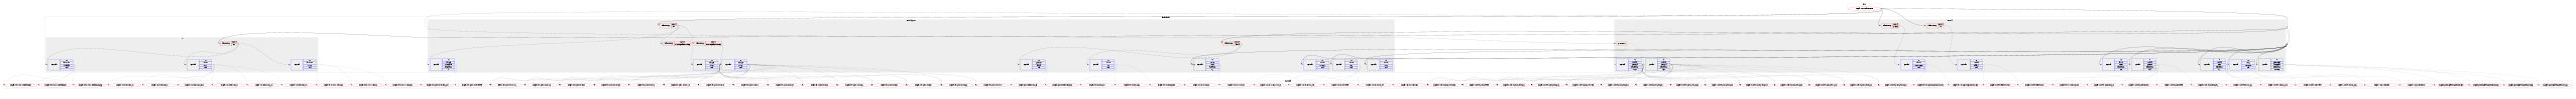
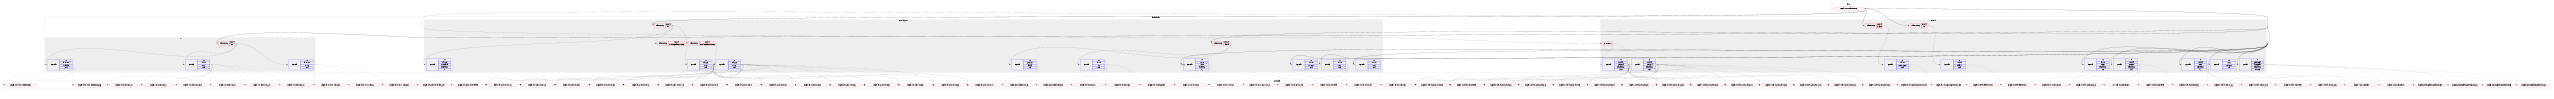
  digraph {
    compound=true
    concentrate=true
    fontname=Helvetica
    fontsize=10
    newrank=true
    rankdir=TB
    ranksep=1.5
    node [color=red fontname=Helvetica fontsize=10]
    edge [arrowhead=vee headport=w style=dotted tailport=e weight=100]
    n1 [label="portage://x11-misc/redshift-1.12" width=4]
    n2 [color=blue label=<<TABLE BORDER="0" CELLBORDER="1" CELLSPACING="0" CELLPADDING="4" WIDTH="220"><TR><TD ROWSPAN="6" CELLPADDING="30">pack_dep</TD></TR><TR><TD WIDTH="110">no</TD></TR><TR><TD>sys-devel</TD></TR><TR><TD>automake</TD></TR><TR><TD>greaterequal</TD></TR><TR><TD>1.16.1</TD></TR></TABLE>> shape=none]
    n3 [color=blue label=<<TABLE BORDER="0" CELLBORDER="1" CELLSPACING="0" CELLPADDING="4" WIDTH="220"><TR><TD ROWSPAN="6" CELLPADDING="30">pack_dep</TD></TR><TR><TD WIDTH="110">no</TD></TR><TR><TD>sys-devel</TD></TR><TR><TD>automake</TD></TR><TR><TD>greaterequal</TD></TR><TR><TD>1.15.1</TD></TR></TABLE>> shape=none]
    n4 [label=<<TABLE BORDER="0" CELLBORDER="1" CELLSPACING="0" CELLPADDING="4"><TR><TD CELLPADDING="10">any_of_group</TD></TR></TABLE>> shape=none]
    n5 [color=blue label=<<TABLE BORDER="0" CELLBORDER="1" CELLSPACING="0" CELLPADDING="4" WIDTH="220"><TR><TD ROWSPAN="6" CELLPADDING="30">pack_dep</TD></TR><TR><TD WIDTH="110">no</TD></TR><TR><TD>virtual</TD></TR><TR><TD>pkgconfig</TD></TR><TR><TD>none</TD></TR><TR><TD></TD></TR></TABLE>> shape=none]
    n6 [color=blue label=<<TABLE BORDER="0" CELLBORDER="1" CELLSPACING="0" CELLPADDING="4" WIDTH="220"><TR><TD ROWSPAN="6" CELLPADDING="30">pack_dep</TD></TR><TR><TD WIDTH="110">no</TD></TR><TR><TD>dev-libs</TD></TR><TR><TD>libappindicator</TD></TR><TR><TD>none</TD></TR><TR><TD></TD></TR></TABLE>> shape=none]
    n7 [label=<<TABLE BORDER="0" CELLBORDER="1" CELLSPACING="0" CELLPADDING="4"><TR><TD ROWSPAN="3" CELLPADDING="10">use_conditional</TD></TR><TR><TD>positive</TD></TR><TR><TD>ayatana</TD></TR></TABLE>> shape=none]
    n8 [color=blue label=<<TABLE BORDER="0" CELLBORDER="1" CELLSPACING="0" CELLPADDING="4" WIDTH="220"><TR><TD ROWSPAN="6" CELLPADDING="30">pack_dep</TD></TR><TR><TD WIDTH="110">no</TD></TR><TR><TD>sys-devel</TD></TR><TR><TD>gettext</TD></TR><TR><TD>none</TD></TR><TR><TD></TD></TR></TABLE>> shape=none]
    n9 [label=<<TABLE BORDER="0" CELLBORDER="1" CELLSPACING="0" CELLPADDING="4"><TR><TD ROWSPAN="3" CELLPADDING="10">use_conditional</TD></TR><TR><TD>positive</TD></TR><TR><TD>nls</TD></TR></TABLE>> shape=none]
    n10 [color=blue label=<<TABLE BORDER="0" CELLBORDER="1" CELLSPACING="0" CELLPADDING="4" WIDTH="220"><TR><TD ROWSPAN="6" CELLPADDING="30">pack_dep</TD></TR><TR><TD WIDTH="110">no</TD></TR><TR><TD>app-portage</TD></TR><TR><TD>elt-patches</TD></TR><TR><TD>greaterequal</TD></TR><TR><TD>20170815</TD></TR></TABLE>> shape=none]
    n11 [color=blue label=<<TABLE BORDER="0" CELLBORDER="1" CELLSPACING="0" CELLPADDING="4" WIDTH="220"><TR><TD ROWSPAN="6" CELLPADDING="30">pack_dep</TD></TR><TR><TD WIDTH="110">no</TD></TR><TR><TD>dev-util</TD></TR><TR><TD>intltool</TD></TR><TR><TD>greaterequal</TD></TR><TR><TD>0.50</TD></TR></TABLE>> shape=none]
    n12 [color=blue label=<<TABLE BORDER="0" CELLBORDER="1" CELLSPACING="0" CELLPADDING="4" WIDTH="220"><TR><TD ROWSPAN="6" CELLPADDING="30">pack_dep</TD></TR><TR><TD WIDTH="110">no</TD></TR><TR><TD>sys-devel</TD></TR><TR><TD>autoconf</TD></TR><TR><TD>greaterequal</TD></TR><TR><TD>2.69</TD></TR></TABLE>> shape=none]
    n13 [color=blue label=<<TABLE BORDER="0" CELLBORDER="1" CELLSPACING="0" CELLPADDING="4" WIDTH="220"><TR><TD ROWSPAN="6" CELLPADDING="30">pack_dep</TD></TR><TR><TD WIDTH="110">no</TD></TR><TR><TD>sys-devel</TD></TR><TR><TD>libtool</TD></TR><TR><TD>greaterequal</TD></TR><TR><TD>2.4</TD></TR></TABLE>> shape=none]
    n14 [color=blue label=<<TABLE BORDER="0" CELLBORDER="1" CELLSPACING="0" CELLPADDING="4" WIDTH="220"><TR><TD ROWSPAN="6" CELLPADDING="30">pack_dep</TD></TR><TR><TD WIDTH="110">no</TD></TR><TR><TD>app-misc</TD></TR><TR><TD>geoclue</TD></TR><TR><TD>none</TD></TR><TR><TD></TD></TR></TABLE>> shape=none]
    n15 [color=blue label=<<TABLE BORDER="0" CELLBORDER="1" CELLSPACING="0" CELLPADDING="4" WIDTH="220"><TR><TD ROWSPAN="6" CELLPADDING="30">pack_dep</TD></TR><TR><TD WIDTH="110">no</TD></TR><TR><TD>dev-libs</TD></TR><TR><TD>glib</TD></TR><TR><TD>none</TD></TR><TR><TD></TD></TR></TABLE>> shape=none]
    n16 [label=<<TABLE BORDER="0" CELLBORDER="1" CELLSPACING="0" CELLPADDING="4"><TR><TD ROWSPAN="3" CELLPADDING="10">use_conditional</TD></TR><TR><TD>positive</TD></TR><TR><TD>geoclue</TD></TR></TABLE>> shape=none]
    n17 [color=blue label=<<TABLE BORDER="0" CELLBORDER="1" CELLSPACING="0" CELLPADDING="4" WIDTH="220"><TR><TD ROWSPAN="6" CELLPADDING="30">pack_dep</TD></TR><TR><TD WIDTH="110">no</TD></TR><TR><TD>x11-libs</TD></TR><TR><TD>libX11</TD></TR><TR><TD>greaterequal</TD></TR><TR><TD>1.4</TD></TR></TABLE>> shape=none]
    n18 [color=blue label=<<TABLE BORDER="0" CELLBORDER="1" CELLSPACING="0" CELLPADDING="4" WIDTH="220"><TR><TD ROWSPAN="6" CELLPADDING="30">pack_dep</TD></TR><TR><TD WIDTH="110">no</TD></TR><TR><TD>dev-lang</TD></TR><TR><TD>python</TD></TR><TR><TD>none</TD></TR><TR><TD></TD></TR></TABLE>> shape=none]
    n19 [label=<<TABLE BORDER="0" CELLBORDER="1" CELLSPACING="0" CELLPADDING="4"><TR><TD ROWSPAN="3" CELLPADDING="10">use_conditional</TD></TR><TR><TD>positive</TD></TR><TR><TD>python_targets_python3_5</TD></TR></TABLE>> shape=none]
    n20 [color=blue label=<<TABLE BORDER="0" CELLBORDER="1" CELLSPACING="0" CELLPADDING="4" WIDTH="220"><TR><TD ROWSPAN="6" CELLPADDING="30">pack_dep</TD></TR><TR><TD WIDTH="110">no</TD></TR><TR><TD>dev-lang</TD></TR><TR><TD>python</TD></TR><TR><TD>none</TD></TR><TR><TD></TD></TR></TABLE>> shape=none]
    n21 [label=<<TABLE BORDER="0" CELLBORDER="1" CELLSPACING="0" CELLPADDING="4"><TR><TD ROWSPAN="3" CELLPADDING="10">use_conditional</TD></TR><TR><TD>positive</TD></TR><TR><TD>python_targets_python3_6</TD></TR></TABLE>> shape=none]
    n22 [color=blue label=<<TABLE BORDER="0" CELLBORDER="1" CELLSPACING="0" CELLPADDING="4" WIDTH="220"><TR><TD ROWSPAN="6" CELLPADDING="30">pack_dep</TD></TR><TR><TD WIDTH="110">no</TD></TR><TR><TD>dev-lang</TD></TR><TR><TD>python-exec</TD></TR><TR><TD>greaterequal</TD></TR><TR><TD>2</TD></TR></TABLE>> shape=none]
    n23 [label=<<TABLE BORDER="0" CELLBORDER="1" CELLSPACING="0" CELLPADDING="4"><TR><TD ROWSPAN="3" CELLPADDING="10">use_conditional</TD></TR><TR><TD>positive</TD></TR><TR><TD>gtk</TD></TR></TABLE>> shape=none]
    n24 [color=blue label=<<TABLE BORDER="0" CELLBORDER="1" CELLSPACING="0" CELLPADDING="4" WIDTH="220"><TR><TD ROWSPAN="6" CELLPADDING="30">pack_dep</TD></TR><TR><TD WIDTH="110">no</TD></TR><TR><TD>x11-libs</TD></TR><TR><TD>libXxf86vm</TD></TR><TR><TD>none</TD></TR><TR><TD></TD></TR></TABLE>> shape=none]
    n25 [color=blue label=<<TABLE BORDER="0" CELLBORDER="1" CELLSPACING="0" CELLPADDING="4" WIDTH="220"><TR><TD ROWSPAN="6" CELLPADDING="30">pack_dep</TD></TR><TR><TD WIDTH="110">no</TD></TR><TR><TD>x11-libs</TD></TR><TR><TD>libdrm</TD></TR><TR><TD>none</TD></TR><TR><TD></TD></TR></TABLE>> shape=none]
    n26 [color=blue label=<<TABLE BORDER="0" CELLBORDER="1" CELLSPACING="0" CELLPADDING="4" WIDTH="220"><TR><TD ROWSPAN="6" CELLPADDING="30">pack_dep</TD></TR><TR><TD WIDTH="110">no</TD></TR><TR><TD>x11-libs</TD></TR><TR><TD>libxcb</TD></TR><TR><TD>none</TD></TR><TR><TD></TD></TR></TABLE>> shape=none]
    n27 [color=blue label=<<TABLE BORDER="0" CELLBORDER="1" CELLSPACING="0" CELLPADDING="4" WIDTH="220"><TR><TD ROWSPAN="6" CELLPADDING="30">pack_dep</TD></TR><TR><TD WIDTH="110">no</TD></TR><TR><TD>dev-python</TD></TR><TR><TD>pygobject</TD></TR><TR><TD>none</TD></TR><TR><TD></TD></TR></TABLE>> shape=none]
    n28 [color=blue label=<<TABLE BORDER="0" CELLBORDER="1" CELLSPACING="0" CELLPADDING="4" WIDTH="220"><TR><TD ROWSPAN="6" CELLPADDING="30">pack_dep</TD></TR><TR><TD WIDTH="110">no</TD></TR><TR><TD>x11-libs</TD></TR><TR><TD>gtk+</TD></TR><TR><TD>none</TD></TR><TR><TD></TD></TR></TABLE>> shape=none]
    n29 [color=blue label=<<TABLE BORDER="0" CELLBORDER="1" CELLSPACING="0" CELLPADDING="4" WIDTH="220"><TR><TD ROWSPAN="6" CELLPADDING="30">pack_dep</TD></TR><TR><TD WIDTH="110">no</TD></TR><TR><TD>dev-python</TD></TR><TR><TD>pyxdg</TD></TR><TR><TD>none</TD></TR><TR><TD></TD></TR></TABLE>> shape=none]
    n30 [label=<<TABLE BORDER="0" CELLBORDER="1" CELLSPACING="0" CELLPADDING="4"><TR><TD ROWSPAN="3" CELLPADDING="10">use_conditional</TD></TR><TR><TD>positive</TD></TR><TR><TD>gtk</TD></TR></TABLE>> shape=none]
    n31 [label="portage://sys-devel/automake-1.10.3-r3" width=4]
    n32 [label="portage://sys-devel/automake-1.12.6-r2" width=4]
    n33 [label="portage://sys-devel/automake-1.13.4-r2" width=4]
    n34 [label="portage://sys-devel/automake-1.14.1-r2" width=4]
    n35 [label="portage://sys-devel/automake-1.15.1-r2" width=4]
    n36 [label="portage://sys-devel/automake-1.16.1-r1" width=4]
    n37 [label="portage://sys-devel/automake-1.16.1-r2" width=4]
    n38 [label="portage://sys-devel/automake-1.4_p6-r2" width=4]
    n39 [label="portage://sys-devel/automake-1.5-r2" width=4]
    n40 [label="portage://sys-devel/automake-1.6.3-r2" width=4]
    n41 [label="portage://sys-devel/automake-1.7.9-r3" width=4]
    n42 [label="portage://sys-devel/automake-1.8.5-r5" width=4]
    n43 [label="portage://sys-devel/automake-1.9.6-r5" width=4]
    n44 [label="portage://sys-devel/automake-9999" width=4]
    n45 [label="portage://dev-libs/libappindicator-12.10.0-r201" width=4]
    n46 [label="portage://dev-libs/libappindicator-12.10.0-r301" width=4]
    n47 [label="portage://sys-devel/gettext-0.19.8.1" width=4]
    n48 [label="portage://sys-devel/gettext-0.20.1" width=4]
    n49 [label="portage://app-portage/elt-patches-20170317" width=4]
    n50 [label="portage://app-portage/elt-patches-20170422" width=4]
    n51 [label="portage://app-portage/elt-patches-20170815" width=4]
    n52 [label="portage://app-portage/elt-patches-20170826.1" width=4]
    n53 [label="portage://dev-util/intltool-0.51.0-r2" width=4]
-   n54 [label="portage://sys-devel/autoconf-2.13-r1" width=4]
+   n54 [label="glib://sys-devel/autoconf-2.13-r1" width=4]
    n55 [label="portage://sys-devel/autoconf-2.64-r1" width=4]
    n56 [label="portage://sys-devel/autoconf-2.69-r4" width=4]
    n57 [label="portage://sys-devel/autoconf-9999" width=4]
    n58 [label="portage://sys-devel/libtool-2.4.6-r3" width=4]
-   n59 [label="portage://sys-devel/group-2.4.6-r4" width=4]
+   n59 [label="portage://sys-devel/libtool-2.4.6-r4" width=4]
    n60 [label="portage://sys-devel/libtool-2.4.6-r5" width=4]
    n61 [label="portage://sys-devel/libtool-9999" width=4]
    n62 [label="portage://virtual/pkgconfig-0-r1" width=4]
    n63 [label="portage://virtual/pkgconfig-1" width=4]
    n64 [label="portage://app-misc/geoclue-2.4.13" width=4]
    n65 [label="portage://app-misc/geoclue-2.5.3-r2" width=4]
    n66 [label="portage://dev-libs/glib-2.58.3-r1" width=4]
    n67 [label="portage://dev-libs/glib-2.60.6" width=4]
    n68 [label="portage://dev-libs/glib-2.60.7" width=4]
    n69 [label="portage://dev-lang/python-2.7.15" width=4]
    n70 [label="gettext://dev-lang/python-2.7.16" width=4]
    n71 [label="portage://dev-lang/python-2.7.17" width=4]
    n72 [label="portage://dev-lang/python-3.5.5" width=4]
    n73 [label="portage://dev-lang/python-3.5.7" width=4]
    n74 [label="portage://dev-lang/python-3.5.9" width=4]
    n75 [label="portage://dev-lang/python-3.6.5" width=4]
    n76 [label="portage://dev-lang/python-3.6.8" width=4]
    n77 [label="portage://dev-lang/python-3.6.9" width=4]
    n78 [label="portage://dev-lang/python-3.7.2" width=4]
    n79 [label="portage://dev-lang/python-3.7.3" width=4]
    n80 [label="portage://dev-lang/python-3.7.4-r1" width=4]
    n81 [label="portage://dev-lang/python-3.7.5" width=4]
    n82 [label="portage://dev-lang/python-3.7.5-r1" width=4]
    n83 [label="portage://dev-lang/python-3.8.0" width=4]
    n84 [label="portage://dev-lang/python-exec-2.4.6-r9" width=4]
    n85 [label="portage://dev-lang/python-exec-9999" width=4]
    n86 [label="portage://x11-libs/libX11-1.6.8" width=4]
    n87 [label="portage://x11-libs/libX11-1.6.9" width=4]
    n88 [label="portage://x11-libs/libXxf86vm-1.1.4-r1" width=4]
    n89 [label="portage://x11-libs/libdrm-2.4.100" width=4]
    n90 [label="portage://x11-libs/libdrm-2.4.99" width=4]
    n91 [label="portage://x11-libs/libdrm-9999" width=4]
    n92 [label="portage://x81-libs/libxcb-1.13.1" width=4]
    n93 [label="portage://dev-python/pygobject-2.28.6-r55" width=4]
-   n94 [label="portage://dev-python/pygobject-3.28.3" width=4]
    n95 [label="portage://dev-python/pygobject-3.32.1" width=4]
    n96 [label="portage://x11-libs/gtk+-2.24.32-r1" width=4]
    n97 [label="portage://x11-libs/gtk+-3.24.1" width=4]
    n98 [label="portage://x11-libs/gtk+-3.24.10" width=4]
    n99 [label="portage://x11-libs/gtk+-3.24.11" width=4]
    n100 [label="portage://x11-libs/gtk+-3.24.4-r1" width=4]
    n101 [label="portage://x11-libs/gtk+-3.24.8" width=4]
    n102 [label="portage://dev-python/pyxdg-0.25-r1" width=4]
    n103 [label="portage://dev-python/pyxdg-0.26" width=4]
    n104 [label="portage://dev-python/pyxdg-0.26-r1" width=4]
    subgraph cluster_1 {
      color=gray
      label=<<i>ebuild</i>>
      rank=same
      n1
    }
    subgraph cluster_2 {
      color=gray
      label=<<i>dependencies</i>>
      subgraph cluster_3 {
        color=gray
        fillcolor="#eeeeee"
        label=<<i>compile</i>>
        style=filled
        subgraph sub_4 {
          color=gray
          fillcolor="#eeeeee"
          label=<<i>compile</i>>
          style=filled
          n4
          subgraph sub_5 {
            color=gray
            fillcolor="#eeeeee"
            label=<<i>compile</i>>
            style=filled
            n2
          }
          subgraph sub_6 {
            color=gray
            fillcolor="#eeeeee"
            label=<<i>compile</i>>
            style=filled
            n3
          }
        }
        subgraph sub_7 {
          color=gray
          fillcolor="#eeeeee"
          label=<<i>compile</i>>
          style=filled
          n5
        }
        subgraph sub_8 {
          color=gray
          fillcolor="#eeeeee"
          label=<<i>compile</i>>
          style=filled
          n7
          subgraph sub_9 {
            color=gray
            fillcolor="#eeeeee"
            label=<<i>compile</i>>
            style=filled
            n6
          }
        }
        subgraph sub_10 {
          color=gray
          fillcolor="#eeeeee"
          label=<<i>compile</i>>
          style=filled
          n9
          subgraph sub_11 {
            color=gray
            fillcolor="#eeeeee"
            label=<<i>compile</i>>
            style=filled
            n8
          }
        }
        subgraph sub_12 {
          color=gray
          fillcolor="#eeeeee"
          label=<<i>compile</i>>
          style=filled
          n10
        }
        subgraph sub_13 {
          color=gray
          fillcolor="#eeeeee"
          label=<<i>compile</i>>
          style=filled
          n11
        }
        subgraph sub_14 {
          color=gray
          fillcolor="#eeeeee"
          label=<<i>compile</i>>
          style=filled
          n12
        }
        subgraph sub_15 {
          color=gray
          fillcolor="#eeeeee"
          label=<<i>compile</i>>
          style=filled
          n13
        }
      }
      subgraph cluster_16 {
        color=gray
        fillcolor="#eeeeee"
        label=<<i>compile and run</i>>
        style=filled
        subgraph sub_17 {
          color=gray
          fillcolor="#eeeeee"
          label=<<i>compile and run</i>>
          style=filled
          n16
          subgraph sub_18 {
            color=gray
            fillcolor="#eeeeee"
            label=<<i>compile and run</i>>
            style=filled
            n14
          }
          subgraph sub_19 {
            color=gray
            fillcolor="#eeeeee"
            label=<<i>compile and run</i>>
            style=filled
            n15
          }
        }
        subgraph sub_20 {
          color=gray
          fillcolor="#eeeeee"
          label=<<i>compile and run</i>>
          style=filled
          n17
        }
        subgraph sub_21 {
          color=gray
          fillcolor="#eeeeee"
          label=<<i>compile and run</i>>
          style=filled
          n23
          subgraph sub_22 {
            color=gray
            fillcolor="#eeeeee"
            label=<<i>compile and run</i>>
            style=filled
            n19
            subgraph sub_23 {
              color=gray
              fillcolor="#eeeeee"
              label=<<i>compile and run</i>>
              style=filled
              n18
            }
          }
          subgraph sub_24 {
            color=gray
            fillcolor="#eeeeee"
            label=<<i>compile and run</i>>
            style=filled
            n21
            subgraph sub_25 {
              color=gray
              fillcolor="#eeeeee"
              label=<<i>compile and run</i>>
              style=filled
              n20
            }
          }
          subgraph sub_26 {
            color=gray
            fillcolor="#eeeeee"
            label=<<i>compile and run</i>>
            style=filled
            n22
          }
        }
        subgraph sub_27 {
          color=gray
          fillcolor="#eeeeee"
          label=<<i>compile and run</i>>
          style=filled
          n24
        }
        subgraph sub_28 {
          color=gray
          fillcolor="#eeeeee"
          label=<<i>compile and run</i>>
          style=filled
          n25
        }
        subgraph sub_29 {
          color=gray
          fillcolor="#eeeeee"
          label=<<i>compile and run</i>>
          style=filled
          n26
        }
      }
      subgraph cluster_30 {
        color=gray
        fillcolor="#eeeeee"
        label=<<i>run</i>>
        style=filled
        subgraph sub_31 {
          color=gray
          fillcolor="#eeeeee"
          label=<<i>run</i>>
          style=filled
          n30
          subgraph sub_32 {
            color=gray
            fillcolor="#eeeeee"
            label=<<i>run</i>>
            style=filled
            n27
          }
          subgraph sub_33 {
            color=gray
            fillcolor="#eeeeee"
            label=<<i>run</i>>
            style=filled
            n28
          }
          subgraph sub_34 {
            color=gray
            fillcolor="#eeeeee"
            label=<<i>run</i>>
            style=filled
            n29
          }
        }
      }
    }
    subgraph cluster_35 {
      color=gray
      label=<<i>candidates</i>>
      rank=same
      subgraph sub_36 {
        color=black
        label=<<i>candidates</i>>
        nodesep=1
        rank=same
        n31
        n32
        n33
        n34
        n35
        n36
        n37
        n38
        n39
        n40
        n41
        n42
        n43
        n44
      }
      subgraph sub_37 {
        color=black
        label=<<i>candidates</i>>
        nodesep=1
        rank=same
        n31
        n32
        n33
        n34
        n35
        n36
        n37
        n38
        n39
        n40
        n41
        n42
        n43
        n44
      }
      subgraph sub_38 {
        color=black
        label=<<i>candidates</i>>
        nodesep=1
        rank=same
        n45
        n46
      }
      subgraph sub_39 {
        color=black
        label=<<i>candidates</i>>
        nodesep=1
        rank=same
        n47
        n48
      }
      subgraph sub_40 {
        color=black
        label=<<i>candidates</i>>
        nodesep=1
        rank=same
        n49
        n50
        n51
        n52
      }
      subgraph sub_41 {
        color=black
        label=<<i>candidates</i>>
        nodesep=1
        rank=same
        n53
      }
      subgraph sub_42 {
        color=black
        label=<<i>candidates</i>>
        nodesep=1
        rank=same
        n54
        n55
        n56
        n57
      }
      subgraph sub_43 {
        color=black
        label=<<i>candidates</i>>
        nodesep=1
        rank=same
        n58
        n59
        n60
        n61
      }
      subgraph sub_44 {
        color=black
        label=<<i>candidates</i>>
        nodesep=1
        rank=same
        n62
        n63
      }
      subgraph sub_45 {
        color=black
        label=<<i>candidates</i>>
        nodesep=1
        rank=same
        n64
        n65
      }
      subgraph sub_46 {
        color=black
        label=<<i>candidates</i>>
        nodesep=1
        rank=same
        n66
        n67
        n68
      }
      subgraph sub_47 {
        color=black
        label=<<i>candidates</i>>
        nodesep=1
        rank=same
        n69
        n70
        n71
        n72
        n73
        n74
        n75
        n76
        n77
        n78
        n79
        n80
        n81
        n82
        n83
      }
      subgraph sub_48 {
        color=black
        label=<<i>candidates</i>>
        nodesep=1
        rank=same
        n69
        n70
        n71
        n72
        n73
        n74
        n75
        n76
        n77
        n78
        n79
        n80
        n81
        n82
        n83
      }
      subgraph sub_49 {
        color=black
        label=<<i>candidates</i>>
        nodesep=1
        rank=same
        n84
        n85
      }
      subgraph sub_50 {
        color=black
        label=<<i>candidates</i>>
        nodesep=1
        rank=same
        n86
        n87
      }
      subgraph sub_51 {
        color=black
        label=<<i>candidates</i>>
        nodesep=1
        rank=same
        n88
      }
      subgraph sub_52 {
        color=black
        label=<<i>candidates</i>>
        nodesep=1
        rank=same
        n89
        n90
        n91
      }
      subgraph sub_53 {
        color=black
        label=<<i>candidates</i>>
        nodesep=1
        rank=same
        n92
      }
      subgraph sub_54 {
        color=black
        label=<<i>candidates</i>>
        nodesep=1
        rank=same
        n93
-       n94
        n95
      }
      subgraph sub_55 {
        color=black
        label=<<i>candidates</i>>
        nodesep=1
        rank=same
        n96
        n97
        n98
        n99
        n100
        n101
      }
      subgraph sub_56 {
        color=black
        label=<<i>candidates</i>>
        nodesep=1
        rank=same
        n102
        n103
        n104
      }
    }
    n1 -> n4 [style=dashed weight=20]
    n1 -> n5 [style=solid weight=20]
    n1 -> n7 [style=solid weight=20]
    n1 -> n9 [style=solid weight=20]
    n1 -> n10 [style=solid weight=20]
    n1 -> n11 [style=solid weight=20]
    n1 -> n12 [style=solid weight=20]
    n1 -> n13 [style=solid weight=20]
    n1 -> n16 [arrowhead=odotvee style=solid weight=20]
    n1 -> n17 [arrowhead=odotvee style=solid weight=20]
    n1 -> n23 [arrowhead=odotvee style=solid weight=20]
    n1 -> n24 [arrowhead=odotvee style=solid weight=20]
    n1 -> n25 [arrowhead=odotvee style=solid weight=20]
    n1 -> n26 [arrowhead=odotvee style=solid weight=20]
    n1 -> n30 [arrowhead=odot style=solid weight=20]
    n2 -> n31
    n2 -> n32
    n2 -> n33
    n2 -> n34
    n2 -> n35
    n2 -> n36
    n2 -> n37
    n2 -> n38
    n2 -> n39
    n2 -> n40
    n2 -> n41
    n2 -> n42
    n2 -> n43
    n2 -> n44
    n3 -> n31
    n3 -> n32
    n3 -> n33
    n3 -> n34
    n3 -> n35
    n3 -> n36
    n3 -> n37
    n3 -> n38
    n3 -> n39
    n3 -> n40
    n3 -> n41
    n3 -> n42
    n3 -> n43
    n3 -> n44
    n4 -> n2 [arrowhead=oinv weight=20]
    n4 -> n3 [arrowhead=oinv weight=20]
    n5 -> n62
    n5 -> n63
    n6 -> n45
    n6 -> n46
    n7 -> n6 [style=dashed weight=20]
    n8 -> n47
    n8 -> n48
    n9 -> n8 [style=dashed weight=20]
    n10 -> n49
    n10 -> n50
    n10 -> n51
    n10 -> n52
    n11 -> n53
    n12 -> n54
    n12 -> n55
    n12 -> n56
    n12 -> n57
    n13 -> n58
    n13 -> n59
    n13 -> n60
    n13 -> n61
    n14 -> n64
    n14 -> n65
    n15 -> n66
    n15 -> n67
    n15 -> n68
    n16 -> n14 [style=dashed weight=20]
    n16 -> n15 [style=dashed weight=20]
    n17 -> n86
    n17 -> n87
    n18 -> n69
    n18 -> n70
    n18 -> n71
    n18 -> n72
    n18 -> n73
    n18 -> n74
    n18 -> n75
    n18 -> n76
    n18 -> n77
    n18 -> n78
    n18 -> n79
    n18 -> n80
    n18 -> n81
    n18 -> n82
    n18 -> n83
    n19 -> n18 [style=dashed weight=20]
    n20 -> n69
    n20 -> n70
    n20 -> n71
    n20 -> n72
    n20 -> n73
    n20 -> n74
    n20 -> n75
    n20 -> n76
    n20 -> n77
    n20 -> n78
    n20 -> n79
    n20 -> n80
    n20 -> n81
    n20 -> n82
    n20 -> n83
    n21 -> n20 [style=dashed weight=20]
    n22 -> n84
    n22 -> n85
    n23 -> n19 [style=dashed weight=20]
    n23 -> n21 [style=dashed weight=20]
    n23 -> n22 [style=dashed weight=20]
    n24 -> n88
    n25 -> n89
    n25 -> n90
    n25 -> n91
    n26 -> n92
    n27 -> n93
-   n27 -> n94
    n27 -> n95
    n28 -> n96
    n28 -> n97
    n28 -> n98
    n28 -> n99
    n28 -> n100
    n28 -> n101
    n29 -> n102
    n29 -> n103
    n29 -> n104
    n30 -> n27 [style=dashed weight=20]
    n30 -> n28 [style=dashed weight=20]
    n30 -> n29 [style=dashed weight=20]
  }
